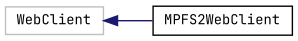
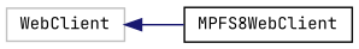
  digraph {
    rankdir=LR
    fontname="JetBrains Mono"
    node [fillcolor=white fontname="JetBrains Mono" fontsize=10 shape=record style=filled]
    n1 [color=grey75 height=0.2 label=WebClient width=0.4]
-   n2 [color=black height=0.2 label=MPFS2WebClient width=0.4]
+   n2 [color=black height=0.2 label=MPFS8WebClient width=0.4]
    n1 -> n2 [color=midnightblue dir=back fontname="JetBrains Mono" fontsize=10 labelfontname=Helvetica labelfontsize=10 style=solid]
  }
